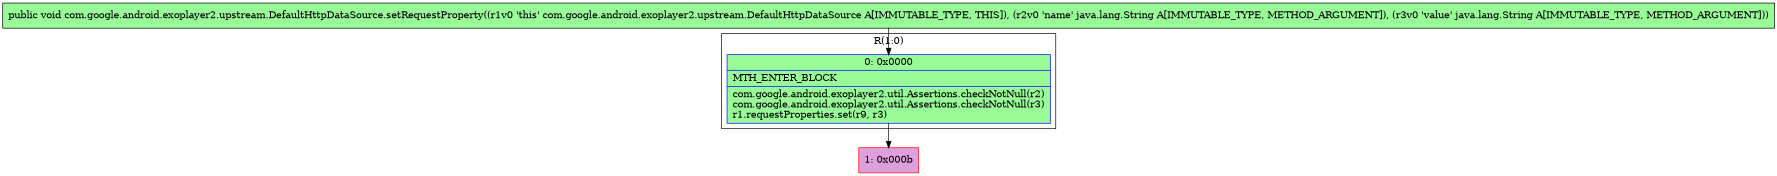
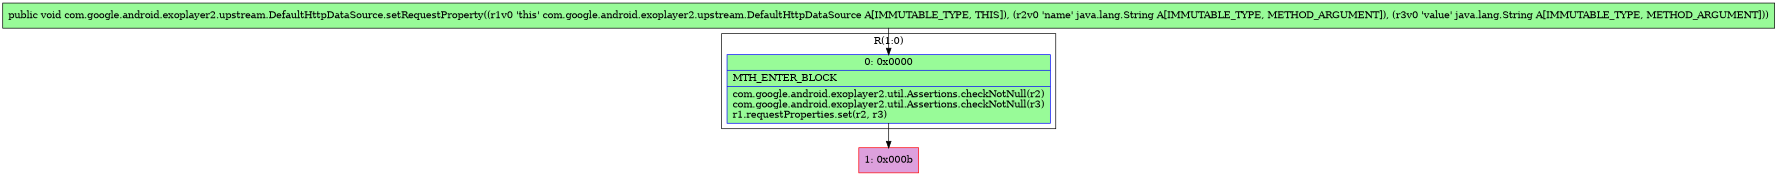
  digraph {
    node [shape=record style=filled fillcolor=palegreen]
-   n1 [color=blue label="{0\:\ 0x0000|MTH_ENTER_BLOCK\l|com.google.android.exoplayer2.util.Assertions.checkNotNull(r2)\lcom.google.android.exoplayer2.util.Assertions.checkNotNull(r3)\lr1.requestProperties.set(r9, r3)\l}"]
+   n1 [color=blue label="{0\:\ 0x0000|MTH_ENTER_BLOCK\l|com.google.android.exoplayer2.util.Assertions.checkNotNull(r2)\lcom.google.android.exoplayer2.util.Assertions.checkNotNull(r3)\lr1.requestProperties.set(r2, r3)\l}"]
    n2 [color=red label="{1\:\ 0x000b}" fillcolor=plum]
    n3 [label="{public void com.google.android.exoplayer2.upstream.DefaultHttpDataSource.setRequestProperty((r1v0 'this' com.google.android.exoplayer2.upstream.DefaultHttpDataSource A[IMMUTABLE_TYPE, THIS]), (r2v0 'name' java.lang.String A[IMMUTABLE_TYPE, METHOD_ARGUMENT]), (r3v0 'value' java.lang.String A[IMMUTABLE_TYPE, METHOD_ARGUMENT])) }"]
    subgraph cluster_1 {
      label="R(1:0)"
      n1
    }
    n1 -> n2
    n3 -> n1
  }
